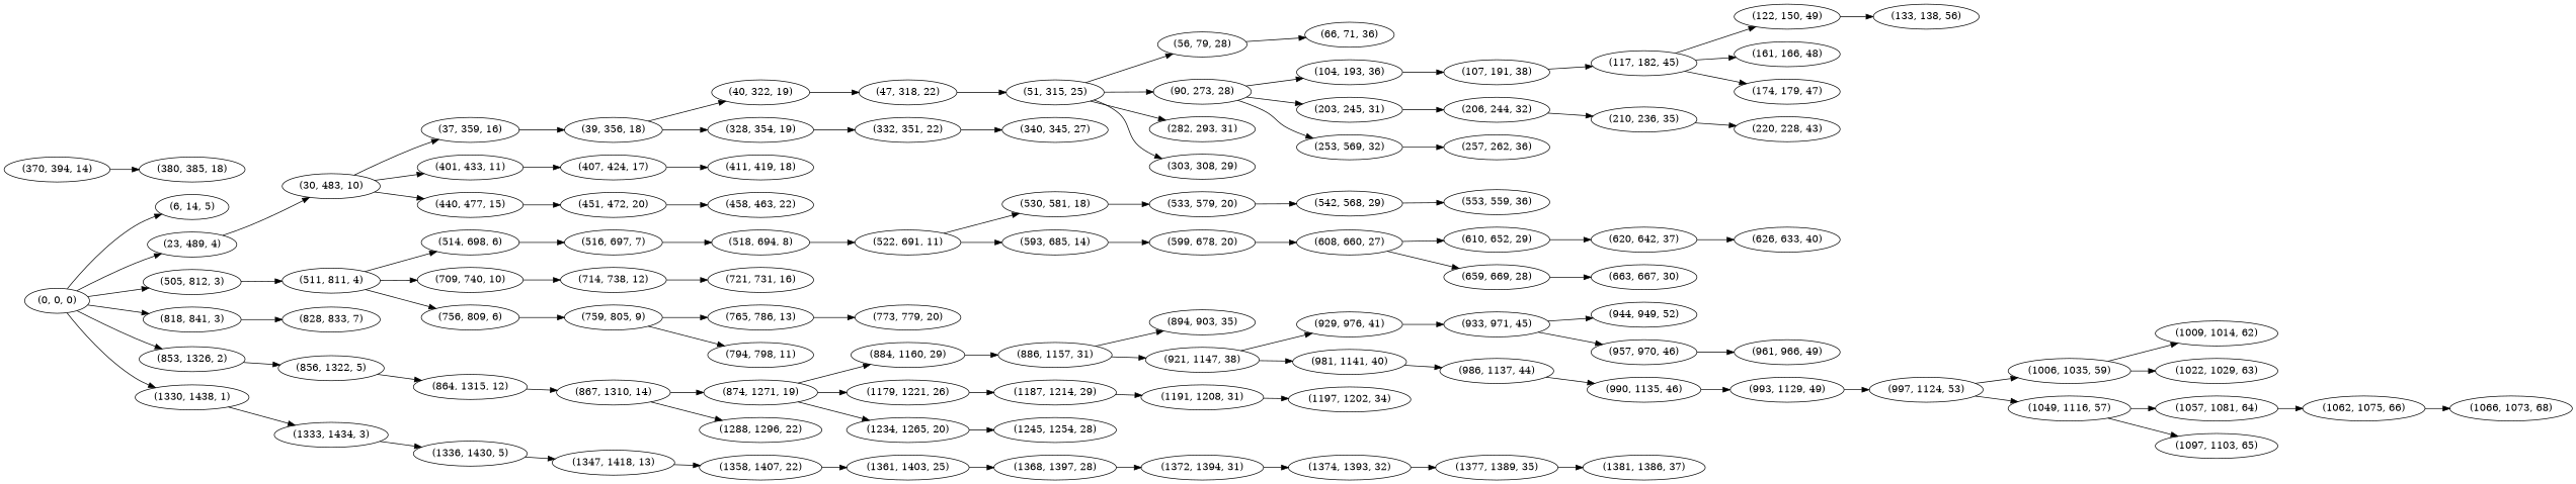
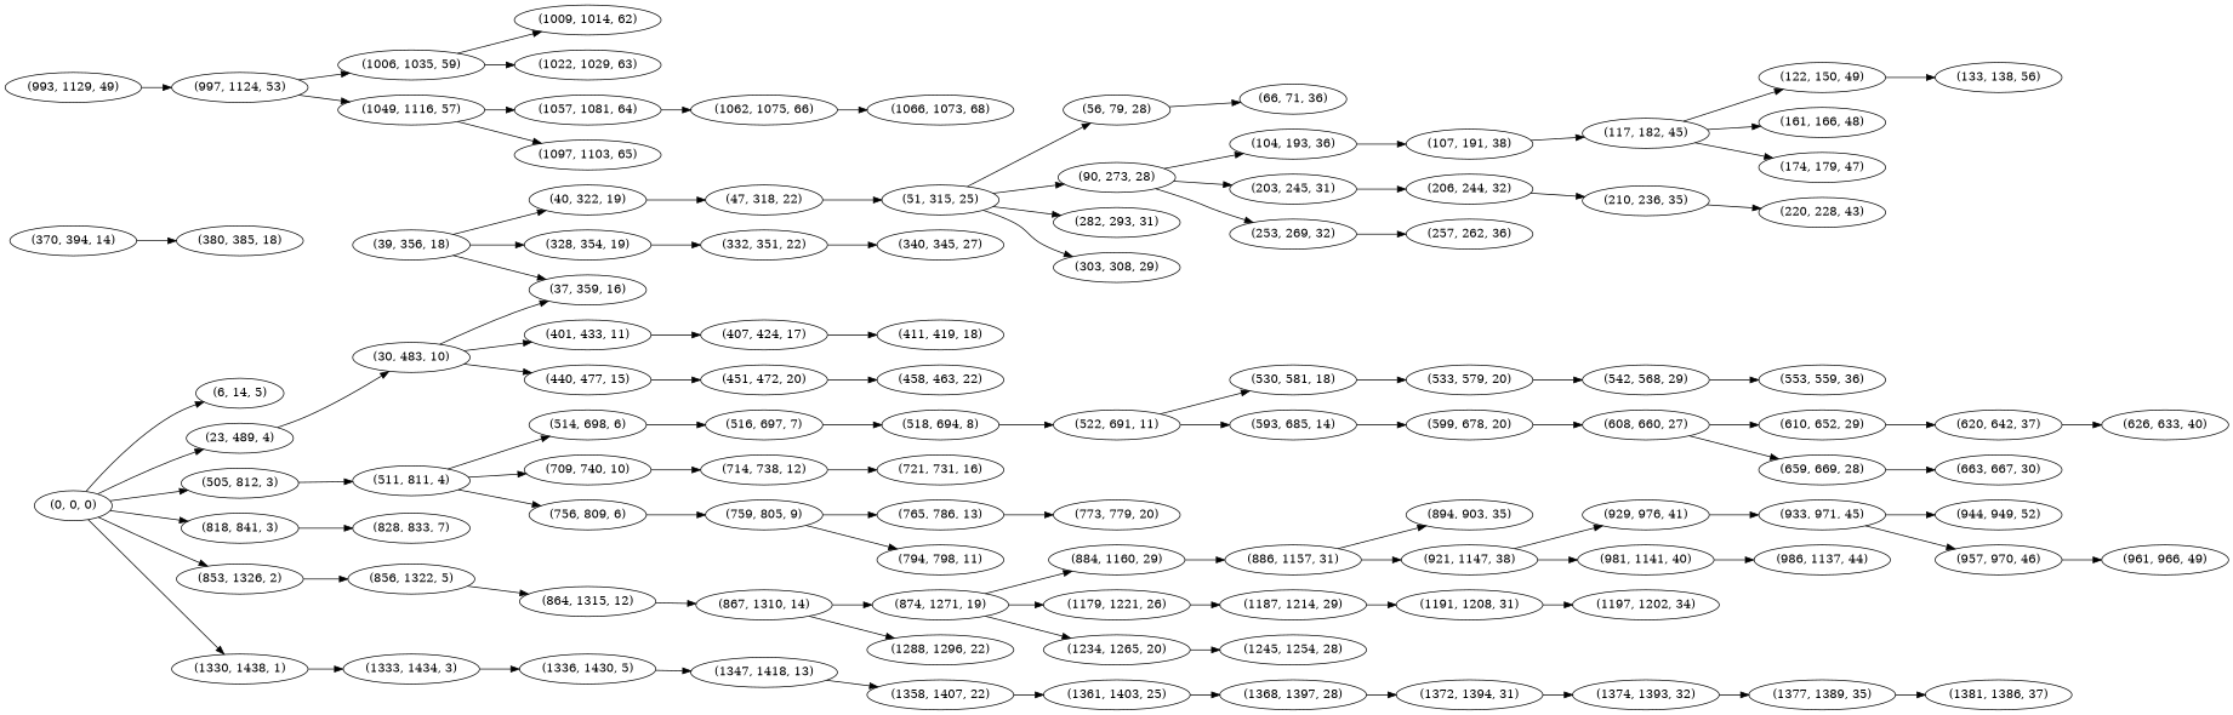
  digraph {
    rankdir=LR
    "(0, 0, 0)"
    "(6, 14, 5)"
    "(23, 489, 4)"
    "(505, 812, 3)"
    "(818, 841, 3)"
    "(853, 1326, 2)"
    "(1330, 1438, 1)"
    "(30, 483, 10)"
    "(511, 811, 4)"
    "(828, 833, 7)"
    "(856, 1322, 5)"
    "(1333, 1434, 3)"
    "(37, 359, 16)"
    "(401, 433, 11)"
    "(440, 477, 15)"
    "(39, 356, 18)"
    "(370, 394, 14)"
    "(380, 385, 18)"
    "(407, 424, 17)"
    "(451, 472, 20)"
    "(40, 322, 19)"
    "(328, 354, 19)"
    "(47, 318, 22)"
    "(332, 351, 22)"
    "(51, 315, 25)"
    "(56, 79, 28)"
    "(90, 273, 28)"
    "(282, 293, 31)"
    "(303, 308, 29)"
    "(66, 71, 36)"
    "(104, 193, 36)"
    "(203, 245, 31)"
-   "(253, 269, 32)" [label="(253, 569, 32)"]
+   "(253, 269, 32)"
    "(107, 191, 38)"
    "(206, 244, 32)"
    "(257, 262, 36)"
    "(117, 182, 45)"
    "(122, 150, 49)"
    "(161, 166, 48)"
    "(174, 179, 47)"
    "(133, 138, 56)"
    "(210, 236, 35)"
    "(220, 228, 43)"
    "(340, 345, 27)"
    "(411, 419, 18)"
    "(458, 463, 22)"
    "(514, 698, 6)"
    "(709, 740, 10)"
    "(756, 809, 6)"
    "(516, 697, 7)"
    "(714, 738, 12)"
    "(759, 805, 9)"
    "(518, 694, 8)"
    "(522, 691, 11)"
    "(530, 581, 18)"
    "(593, 685, 14)"
    "(533, 579, 20)"
    "(599, 678, 20)"
    "(542, 568, 29)"
    "(553, 559, 36)"
    n61 [label="(608, 660, 27)"]
    "(610, 652, 29)"
    "(659, 669, 28)"
    "(620, 642, 37)"
    "(663, 667, 30)"
    "(626, 633, 40)"
    "(721, 731, 16)"
    "(765, 786, 13)"
    "(794, 798, 11)"
    "(773, 779, 20)"
    "(864, 1315, 12)"
    "(867, 1310, 14)"
    "(874, 1271, 19)"
    "(1288, 1296, 22)"
    "(884, 1160, 29)"
    "(1179, 1221, 26)"
    "(1234, 1265, 20)"
    "(886, 1157, 31)"
    "(1187, 1214, 29)"
    "(1245, 1254, 28)"
    "(894, 903, 35)"
    "(921, 1147, 38)"
    "(929, 976, 41)"
    "(981, 1141, 40)"
    "(933, 971, 45)"
    "(986, 1137, 44)"
    "(944, 949, 52)"
    "(957, 970, 46)"
    "(961, 966, 49)"
-   "(990, 1135, 46)"
    "(993, 1129, 49)"
    "(997, 1124, 53)"
    "(1006, 1035, 59)"
    "(1049, 1116, 57)"
    "(1009, 1014, 62)"
    "(1022, 1029, 63)"
    "(1057, 1081, 64)"
    "(1097, 1103, 65)"
    "(1062, 1075, 66)"
    "(1066, 1073, 68)"
    "(1191, 1208, 31)"
    "(1197, 1202, 34)"
    "(1336, 1430, 5)"
    "(1347, 1418, 13)"
    "(1358, 1407, 22)"
    "(1361, 1403, 25)"
    "(1368, 1397, 28)"
    "(1372, 1394, 31)"
    "(1374, 1393, 32)"
    "(1377, 1389, 35)"
    "(1381, 1386, 37)"
    "(0, 0, 0)" -> "(6, 14, 5)"
    "(0, 0, 0)" -> "(23, 489, 4)"
    "(0, 0, 0)" -> "(505, 812, 3)"
    "(0, 0, 0)" -> "(818, 841, 3)"
    "(0, 0, 0)" -> "(853, 1326, 2)"
    "(0, 0, 0)" -> "(1330, 1438, 1)"
    "(23, 489, 4)" -> "(30, 483, 10)"
    "(505, 812, 3)" -> "(511, 811, 4)"
    "(818, 841, 3)" -> "(828, 833, 7)"
    "(853, 1326, 2)" -> "(856, 1322, 5)"
    "(1330, 1438, 1)" -> "(1333, 1434, 3)"
    "(30, 483, 10)" -> "(37, 359, 16)"
    "(30, 483, 10)" -> "(401, 433, 11)"
    "(30, 483, 10)" -> "(440, 477, 15)"
    "(511, 811, 4)" -> "(514, 698, 6)"
    "(511, 811, 4)" -> "(709, 740, 10)"
    "(511, 811, 4)" -> "(756, 809, 6)"
    "(856, 1322, 5)" -> "(864, 1315, 12)"
    "(1333, 1434, 3)" -> "(1336, 1430, 5)"
-   "(37, 359, 16)" -> "(39, 356, 18)"
+   "(39, 356, 18)" -> "(37, 359, 16)"
    "(401, 433, 11)" -> "(407, 424, 17)"
    "(440, 477, 15)" -> "(451, 472, 20)"
    "(39, 356, 18)" -> "(40, 322, 19)"
    "(39, 356, 18)" -> "(328, 354, 19)"
    "(370, 394, 14)" -> "(380, 385, 18)"
    "(407, 424, 17)" -> "(411, 419, 18)"
    "(451, 472, 20)" -> "(458, 463, 22)"
    "(40, 322, 19)" -> "(47, 318, 22)"
    "(328, 354, 19)" -> "(332, 351, 22)"
    "(47, 318, 22)" -> "(51, 315, 25)"
    "(332, 351, 22)" -> "(340, 345, 27)"
    "(51, 315, 25)" -> "(56, 79, 28)"
    "(51, 315, 25)" -> "(90, 273, 28)"
    "(51, 315, 25)" -> "(282, 293, 31)"
    "(51, 315, 25)" -> "(303, 308, 29)"
    "(56, 79, 28)" -> "(66, 71, 36)"
    "(90, 273, 28)" -> "(104, 193, 36)"
    "(90, 273, 28)" -> "(203, 245, 31)"
    "(90, 273, 28)" -> "(253, 269, 32)"
    "(104, 193, 36)" -> "(107, 191, 38)"
    "(203, 245, 31)" -> "(206, 244, 32)"
    "(253, 269, 32)" -> "(257, 262, 36)"
    "(107, 191, 38)" -> "(117, 182, 45)"
    "(206, 244, 32)" -> "(210, 236, 35)"
    "(117, 182, 45)" -> "(122, 150, 49)"
    "(117, 182, 45)" -> "(161, 166, 48)"
    "(117, 182, 45)" -> "(174, 179, 47)"
    "(122, 150, 49)" -> "(133, 138, 56)"
    "(210, 236, 35)" -> "(220, 228, 43)"
    "(514, 698, 6)" -> "(516, 697, 7)"
    "(709, 740, 10)" -> "(714, 738, 12)"
    "(756, 809, 6)" -> "(759, 805, 9)"
    "(516, 697, 7)" -> "(518, 694, 8)"
    "(714, 738, 12)" -> "(721, 731, 16)"
    "(759, 805, 9)" -> "(765, 786, 13)"
    "(759, 805, 9)" -> "(794, 798, 11)"
    "(518, 694, 8)" -> "(522, 691, 11)"
    "(522, 691, 11)" -> "(530, 581, 18)"
    "(522, 691, 11)" -> "(593, 685, 14)"
    "(530, 581, 18)" -> "(533, 579, 20)"
    "(593, 685, 14)" -> "(599, 678, 20)"
    "(533, 579, 20)" -> "(542, 568, 29)"
    "(599, 678, 20)" -> n61
    "(542, 568, 29)" -> "(553, 559, 36)"
    n61 -> "(610, 652, 29)"
    n61 -> "(659, 669, 28)"
    "(610, 652, 29)" -> "(620, 642, 37)"
    "(659, 669, 28)" -> "(663, 667, 30)"
    "(620, 642, 37)" -> "(626, 633, 40)"
    "(765, 786, 13)" -> "(773, 779, 20)"
    "(864, 1315, 12)" -> "(867, 1310, 14)"
    "(867, 1310, 14)" -> "(874, 1271, 19)"
    "(867, 1310, 14)" -> "(1288, 1296, 22)"
    "(874, 1271, 19)" -> "(884, 1160, 29)"
    "(874, 1271, 19)" -> "(1179, 1221, 26)"
    "(874, 1271, 19)" -> "(1234, 1265, 20)"
    "(884, 1160, 29)" -> "(886, 1157, 31)"
    "(1179, 1221, 26)" -> "(1187, 1214, 29)"
    "(1234, 1265, 20)" -> "(1245, 1254, 28)"
    "(886, 1157, 31)" -> "(894, 903, 35)"
    "(886, 1157, 31)" -> "(921, 1147, 38)"
    "(1187, 1214, 29)" -> "(1191, 1208, 31)"
    "(921, 1147, 38)" -> "(929, 976, 41)"
    "(921, 1147, 38)" -> "(981, 1141, 40)"
    "(929, 976, 41)" -> "(933, 971, 45)"
    "(981, 1141, 40)" -> "(986, 1137, 44)"
    "(933, 971, 45)" -> "(944, 949, 52)"
    "(933, 971, 45)" -> "(957, 970, 46)"
-   "(986, 1137, 44)" -> "(990, 1135, 46)"
    "(957, 970, 46)" -> "(961, 966, 49)"
-   "(990, 1135, 46)" -> "(993, 1129, 49)"
    "(993, 1129, 49)" -> "(997, 1124, 53)"
    "(997, 1124, 53)" -> "(1006, 1035, 59)"
    "(997, 1124, 53)" -> "(1049, 1116, 57)"
    "(1006, 1035, 59)" -> "(1009, 1014, 62)"
    "(1006, 1035, 59)" -> "(1022, 1029, 63)"
    "(1049, 1116, 57)" -> "(1057, 1081, 64)"
    "(1049, 1116, 57)" -> "(1097, 1103, 65)"
    "(1057, 1081, 64)" -> "(1062, 1075, 66)"
    "(1062, 1075, 66)" -> "(1066, 1073, 68)"
    "(1191, 1208, 31)" -> "(1197, 1202, 34)"
    "(1336, 1430, 5)" -> "(1347, 1418, 13)"
    "(1347, 1418, 13)" -> "(1358, 1407, 22)"
    "(1358, 1407, 22)" -> "(1361, 1403, 25)"
    "(1361, 1403, 25)" -> "(1368, 1397, 28)"
    "(1368, 1397, 28)" -> "(1372, 1394, 31)"
    "(1372, 1394, 31)" -> "(1374, 1393, 32)"
    "(1374, 1393, 32)" -> "(1377, 1389, 35)"
    "(1377, 1389, 35)" -> "(1381, 1386, 37)"
  }
